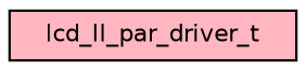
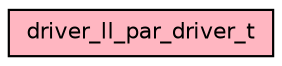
  digraph {
    rankdir=LR
-   n1 [color=black fillcolor=lightpink fontname=Helvetica fontsize=10 height=0.2 label=lcd_ll_par_driver_t shape=record style=filled width=0.4]
+   n1 [color=black fillcolor=lightpink fontname=Helvetica fontsize=10 height=0.2 label=driver_ll_par_driver_t shape=record style=filled width=0.4]
  }
